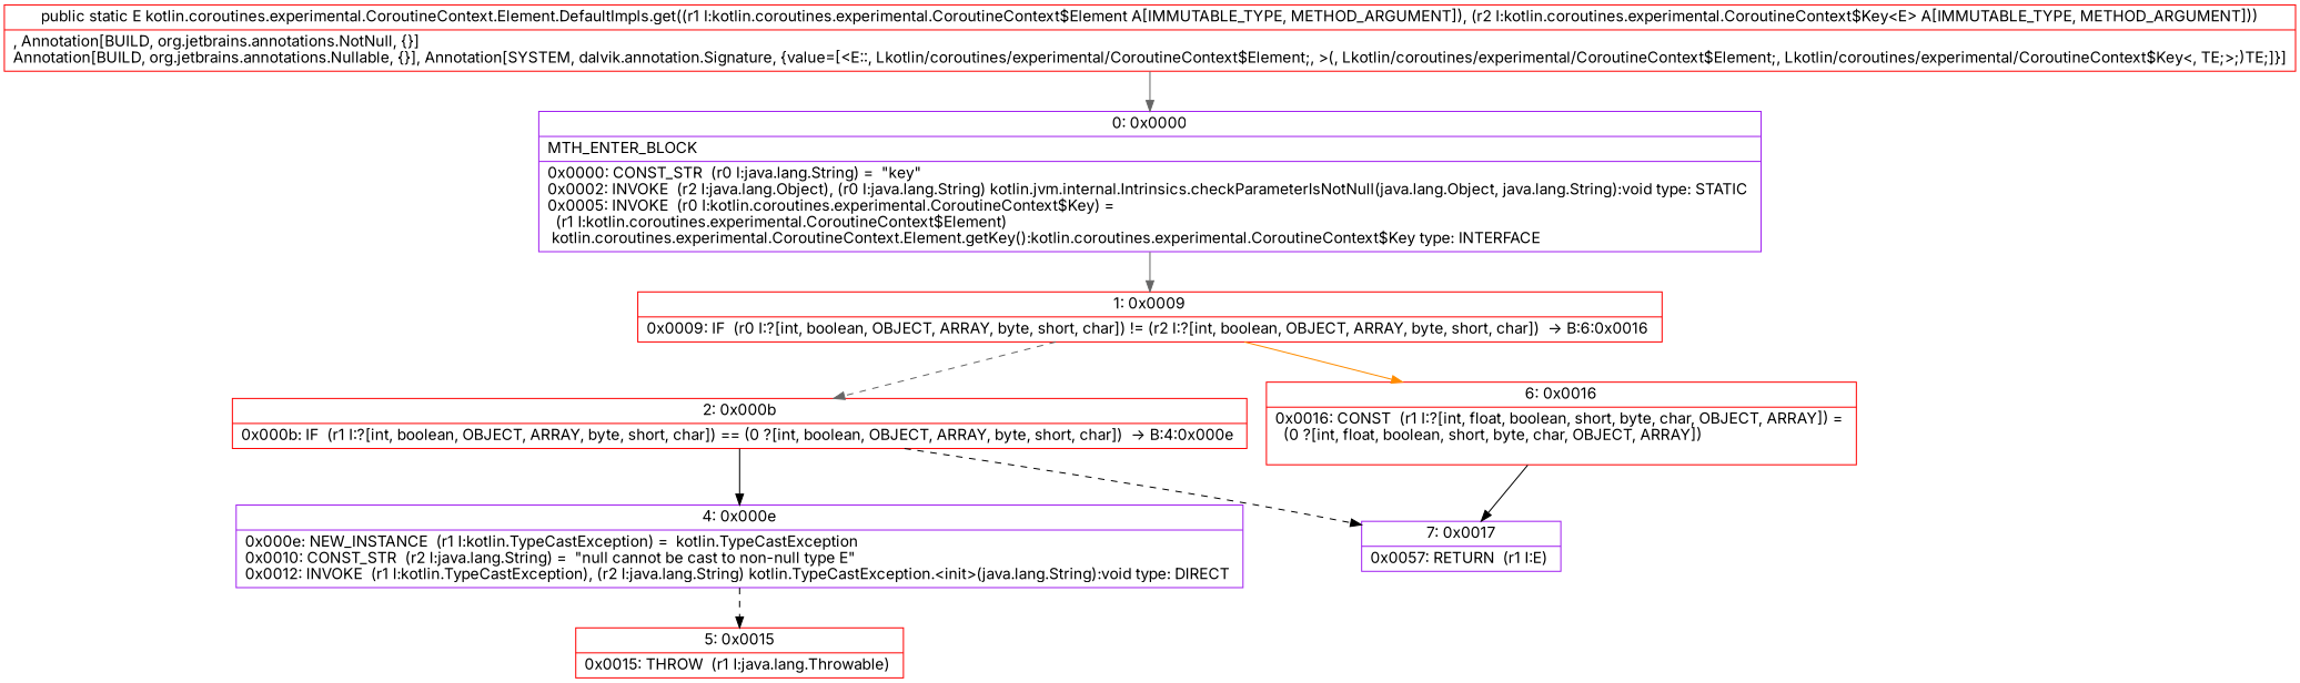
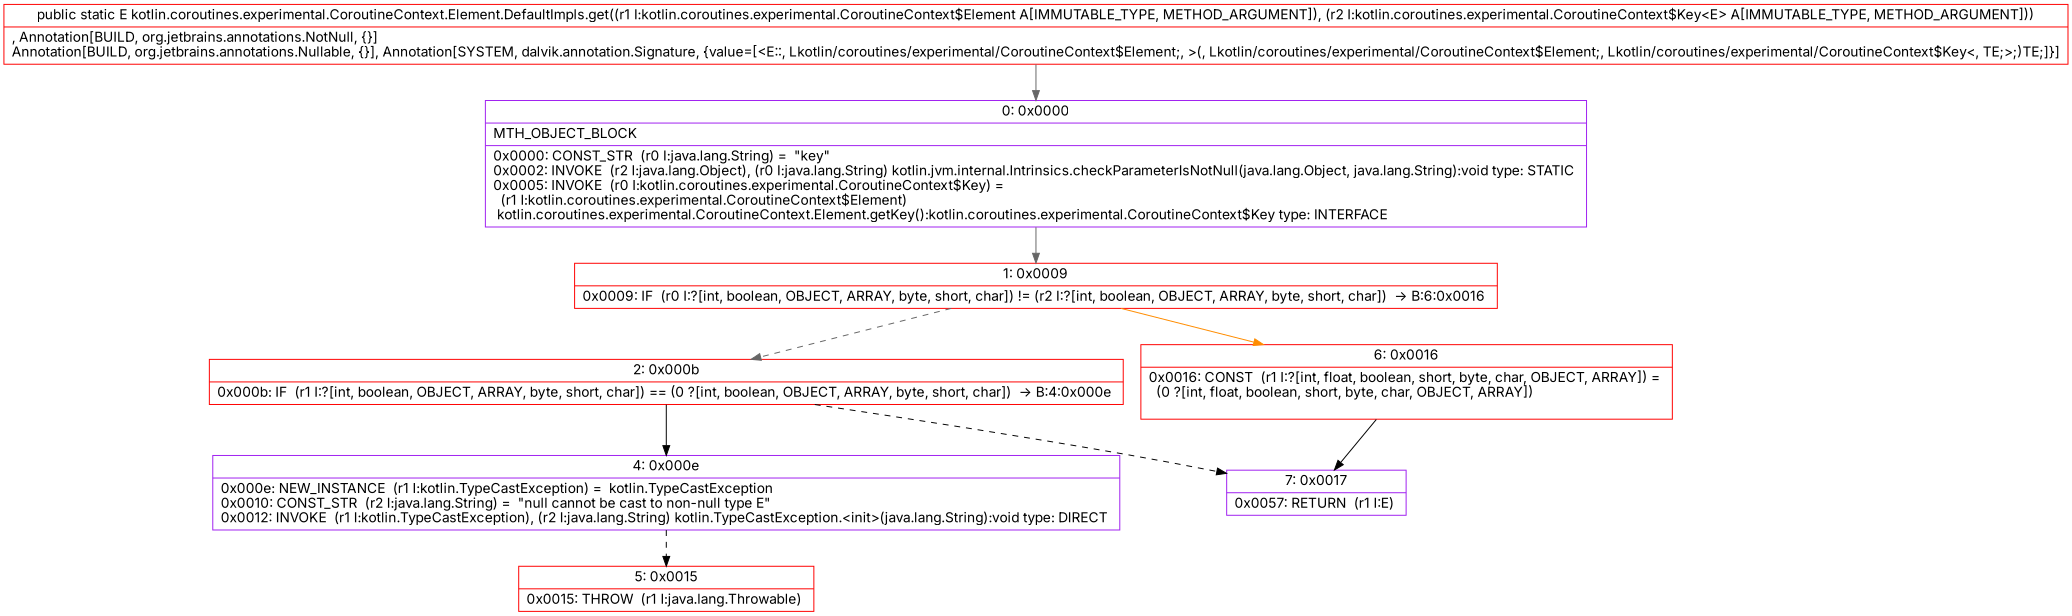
  digraph {
    fontname=Inter
    node [color=red fontname=Inter shape=record]
    edge [color=black fontname=Inter]
-   n1 [color=purple label="{0\:\ 0x0000|MTH_ENTER_BLOCK\l|0x0000: CONST_STR  (r0 I:java.lang.String) =  \"key\" \l0x0002: INVOKE  (r2 I:java.lang.Object), (r0 I:java.lang.String) kotlin.jvm.internal.Intrinsics.checkParameterIsNotNull(java.lang.Object, java.lang.String):void type: STATIC \l0x0005: INVOKE  (r0 I:kotlin.coroutines.experimental.CoroutineContext$Key) = \l  (r1 I:kotlin.coroutines.experimental.CoroutineContext$Element)\l kotlin.coroutines.experimental.CoroutineContext.Element.getKey():kotlin.coroutines.experimental.CoroutineContext$Key type: INTERFACE \l}"]
+   n1 [color=purple label="{0\:\ 0x0000|MTH_OBJECT_BLOCK\l|0x0000: CONST_STR  (r0 I:java.lang.String) =  \"key\" \l0x0002: INVOKE  (r2 I:java.lang.Object), (r0 I:java.lang.String) kotlin.jvm.internal.Intrinsics.checkParameterIsNotNull(java.lang.Object, java.lang.String):void type: STATIC \l0x0005: INVOKE  (r0 I:kotlin.coroutines.experimental.CoroutineContext$Key) = \l  (r1 I:kotlin.coroutines.experimental.CoroutineContext$Element)\l kotlin.coroutines.experimental.CoroutineContext.Element.getKey():kotlin.coroutines.experimental.CoroutineContext$Key type: INTERFACE \l}"]
    n2 [label="{1\:\ 0x0009|0x0009: IF  (r0 I:?[int, boolean, OBJECT, ARRAY, byte, short, char]) != (r2 I:?[int, boolean, OBJECT, ARRAY, byte, short, char])  \-\> B:6:0x0016 \l}"]
    n3 [label="{2\:\ 0x000b|0x000b: IF  (r1 I:?[int, boolean, OBJECT, ARRAY, byte, short, char]) == (0 ?[int, boolean, OBJECT, ARRAY, byte, short, char])  \-\> B:4:0x000e \l}"]
    n4 [label="{6\:\ 0x0016|0x0016: CONST  (r1 I:?[int, float, boolean, short, byte, char, OBJECT, ARRAY]) = \l  (0 ?[int, float, boolean, short, byte, char, OBJECT, ARRAY])\l \l}"]
    n5 [color=purple label="{4\:\ 0x000e|0x000e: NEW_INSTANCE  (r1 I:kotlin.TypeCastException) =  kotlin.TypeCastException \l0x0010: CONST_STR  (r2 I:java.lang.String) =  \"null cannot be cast to non\-null type E\" \l0x0012: INVOKE  (r1 I:kotlin.TypeCastException), (r2 I:java.lang.String) kotlin.TypeCastException.\<init\>(java.lang.String):void type: DIRECT \l}"]
    n6 [color=purple label="{7\:\ 0x0017|0x0057: RETURN  (r1 I:E) \l}"]
    n7 [label="{5\:\ 0x0015|0x0015: THROW  (r1 I:java.lang.Throwable) \l}"]
    n8 [label="{public static E kotlin.coroutines.experimental.CoroutineContext.Element.DefaultImpls.get((r1 I:kotlin.coroutines.experimental.CoroutineContext$Element A[IMMUTABLE_TYPE, METHOD_ARGUMENT]), (r2 I:kotlin.coroutines.experimental.CoroutineContext$Key\<E\> A[IMMUTABLE_TYPE, METHOD_ARGUMENT]))  | , Annotation[BUILD, org.jetbrains.annotations.NotNull, \{\}]\lAnnotation[BUILD, org.jetbrains.annotations.Nullable, \{\}], Annotation[SYSTEM, dalvik.annotation.Signature, \{value=[\<E::, Lkotlin\/coroutines\/experimental\/CoroutineContext$Element;, \>(, Lkotlin\/coroutines\/experimental\/CoroutineContext$Element;, Lkotlin\/coroutines\/experimental\/CoroutineContext$Key\<, TE;\>;)TE;]\}]\l}"]
    n1 -> n2 [color=gray40]
    n2 -> n3 [color=gray40 style=dashed]
    n2 -> n4 [color=darkorange]
    n3 -> n5
    n3 -> n6 [style=dashed]
    n4 -> n6
    n5 -> n7 [style=dashed]
    n8 -> n1 [color=gray40]
  }
